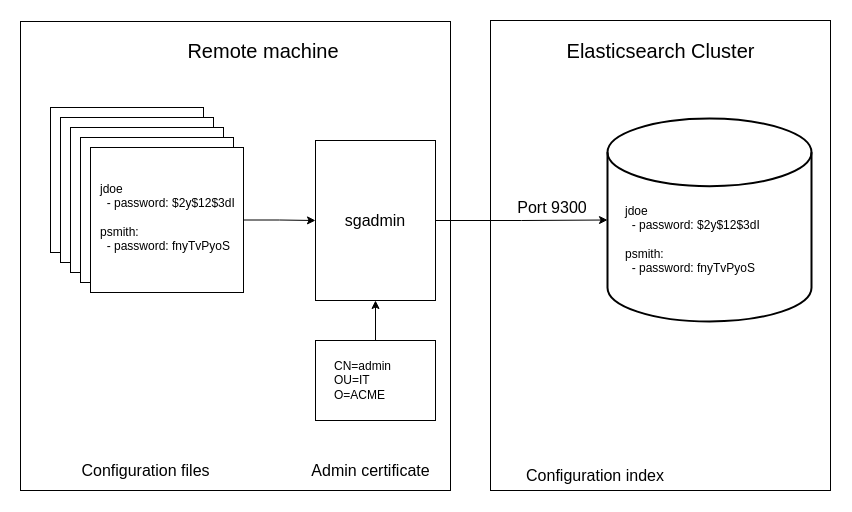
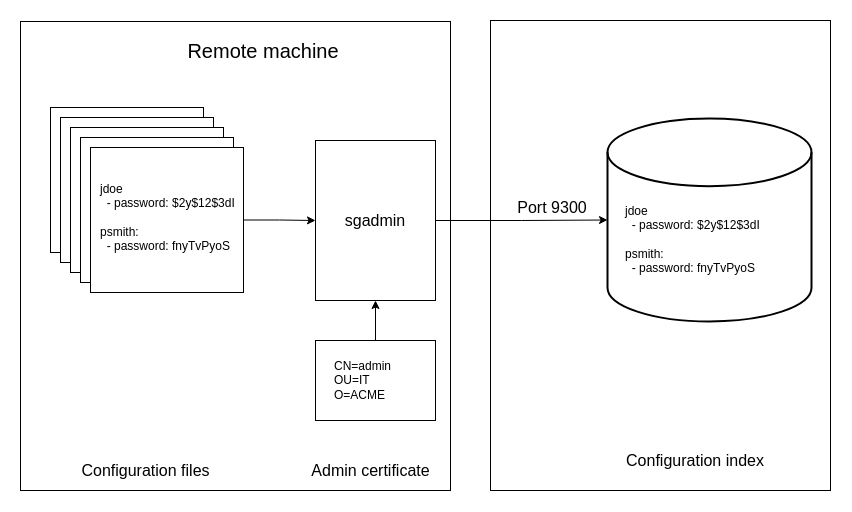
  <mxCell id="0" />
  <mxCell id="1" parent="0" />
  <mxCell id="2" value="" style="rounded=0;whiteSpace=wrap;html=1;align=left;" vertex="1" parent="1"><mxGeometry x="20" y="21" width="430" height="469" as="geometry" /></mxCell>
  <mxCell id="3" value="" style="rounded=0;whiteSpace=wrap;html=1;align=left;" vertex="1" parent="1"><mxGeometry x="490" y="20" width="340" height="470" as="geometry" /></mxCell>
  <mxCell id="4" value="&lt;font style=&quot;font-size: 16px&quot;&gt;sgadmin&lt;/font&gt;" style="whiteSpace=wrap;html=1;rounded=0;" parent="1" vertex="1"><mxGeometry x="315" y="140" width="120" height="160" as="geometry" /></mxCell>
  <mxCell id="5" value="" style="group" parent="1" vertex="1" connectable="0"><mxGeometry x="607" y="118" width="204" height="203" as="geometry" /></mxCell>
  <mxCell id="6" value="" style="strokeWidth=2;html=1;shape=mxgraph.flowchart.database;whiteSpace=wrap;align=left;" parent="5" vertex="1"><mxGeometry width="204" height="203.0" as="geometry" /></mxCell>
  <mxCell id="7" value="jdoe&lt;br&gt;&amp;nbsp; - password:&amp;nbsp;&lt;span&gt;$2y$12$3dI&lt;/span&gt;&lt;br&gt;&lt;br&gt;psmith:&lt;br&gt;&amp;nbsp; - password:&amp;nbsp;&lt;span&gt;fnyTvPyoS&lt;/span&gt;" style="text;html=1;strokeColor=none;fillColor=none;align=left;verticalAlign=middle;whiteSpace=wrap;rounded=0;" vertex="1" parent="5"><mxGeometry x="15.559" y="71.873" width="178.644" height="98.757" as="geometry" /></mxCell>
  <mxCell id="8" style="edgeStyle=orthogonalEdgeStyle;rounded=0;orthogonalLoop=1;jettySize=auto;html=1;exitX=1;exitY=0.5;exitDx=0;exitDy=0;entryX=0;entryY=0.5;entryDx=0;entryDy=0;entryPerimeter=0;" parent="1" source="4" target="6" edge="1"><mxGeometry relative="1" as="geometry" /></mxCell>
  <mxCell id="9" value="Configuration files&lt;br&gt;" style="text;html=1;strokeColor=none;fillColor=none;align=center;verticalAlign=middle;whiteSpace=wrap;rounded=0;fontSize=16;" parent="1" vertex="1"><mxGeometry x="68" y="460" width="155" height="20" as="geometry" /></mxCell>
- <mxCell id="10" value="Configuration index" style="text;html=1;strokeColor=none;fillColor=none;align=center;verticalAlign=middle;whiteSpace=wrap;rounded=0;fontSize=16;" parent="1" vertex="1"><mxGeometry x="515" y="465" width="160" height="20" as="geometry" /></mxCell>
+ <mxCell id="10" value="Configuration index" style="text;html=1;strokeColor=none;fillColor=none;align=center;verticalAlign=middle;whiteSpace=wrap;rounded=0;fontSize=16;" parent="1" vertex="1"><mxGeometry x="615" y="450" width="160" height="20" as="geometry" /></mxCell>
  <mxCell id="11" value="&lt;div style=&quot;text-align: left&quot;&gt;&lt;br&gt;&lt;/div&gt;" style="rounded=0;whiteSpace=wrap;html=1;" parent="1" vertex="1"><mxGeometry x="50" y="107" width="153" height="145" as="geometry" /></mxCell>
  <mxCell id="12" value="&lt;div style=&quot;text-align: left&quot;&gt;&lt;br&gt;&lt;/div&gt;" style="rounded=0;whiteSpace=wrap;html=1;" vertex="1" parent="1"><mxGeometry x="60" y="117" width="153" height="145" as="geometry" /></mxCell>
  <mxCell id="13" value="&lt;div style=&quot;text-align: left&quot;&gt;&lt;br&gt;&lt;/div&gt;" style="rounded=0;whiteSpace=wrap;html=1;" vertex="1" parent="1"><mxGeometry x="70" y="127" width="153" height="145" as="geometry" /></mxCell>
  <mxCell id="14" value="&lt;div style=&quot;text-align: left&quot;&gt;&lt;br&gt;&lt;/div&gt;" style="rounded=0;whiteSpace=wrap;html=1;" vertex="1" parent="1"><mxGeometry x="80" y="137" width="153" height="145" as="geometry" /></mxCell>
  <mxCell id="15" style="edgeStyle=orthogonalEdgeStyle;rounded=0;orthogonalLoop=1;jettySize=auto;html=1;exitX=1;exitY=0.5;exitDx=0;exitDy=0;entryX=0;entryY=0.5;entryDx=0;entryDy=0;" edge="1" parent="1" source="16" target="4"><mxGeometry relative="1" as="geometry" /></mxCell>
  <mxCell id="16" value="&lt;div style=&quot;text-align: left&quot;&gt;&lt;br&gt;&lt;/div&gt;" style="rounded=0;whiteSpace=wrap;html=1;" vertex="1" parent="1"><mxGeometry x="90" y="147" width="153" height="145" as="geometry" /></mxCell>
  <mxCell id="17" value="jdoe&lt;br&gt;&amp;nbsp; - password:&amp;nbsp;&lt;span&gt;$2y$12$3dI&lt;/span&gt;&lt;br&gt;&lt;br&gt;psmith:&lt;br&gt;&amp;nbsp; - password:&amp;nbsp;&lt;span&gt;fnyTvPyoS&lt;/span&gt;" style="text;html=1;strokeColor=none;fillColor=none;align=left;verticalAlign=middle;whiteSpace=wrap;rounded=0;" vertex="1" parent="1"><mxGeometry x="98" y="172" width="155" height="90" as="geometry" /></mxCell>
  <mxCell id="18" value="Remote machine" style="text;html=1;strokeColor=none;fillColor=none;align=center;verticalAlign=middle;whiteSpace=wrap;rounded=0;fontSize=20;" vertex="1" parent="1"><mxGeometry x="178" y="40" width="170" height="20" as="geometry" /></mxCell>
- <mxCell id="19" value="Elasticsearch Cluster" style="text;html=1;strokeColor=none;fillColor=none;align=center;verticalAlign=middle;whiteSpace=wrap;rounded=0;fontSize=20;" vertex="1" parent="1"><mxGeometry x="555.5" y="40" width="209" height="20" as="geometry" /></mxCell>
  <mxCell id="20" value="&lt;font style=&quot;font-size: 16px&quot;&gt;Port 9300&lt;/font&gt;" style="text;html=1;strokeColor=none;fillColor=none;align=center;verticalAlign=middle;whiteSpace=wrap;rounded=0;fontSize=20;" vertex="1" parent="1"><mxGeometry x="496.5" y="195" width="110" height="20" as="geometry" /></mxCell>
  <mxCell id="21" style="edgeStyle=orthogonalEdgeStyle;rounded=0;orthogonalLoop=1;jettySize=auto;html=1;exitX=0.5;exitY=0;exitDx=0;exitDy=0;entryX=0.5;entryY=1;entryDx=0;entryDy=0;fontSize=12;" edge="1" parent="1" source="22" target="4"><mxGeometry relative="1" as="geometry" /></mxCell>
  <mxCell id="22" value="" style="rounded=0;whiteSpace=wrap;html=1;fontSize=20;align=left;" vertex="1" parent="1"><mxGeometry x="315" y="340" width="120" height="80" as="geometry" /></mxCell>
  <mxCell id="23" value="&lt;div style=&quot;text-align: left ; font-size: 12px&quot;&gt;&lt;span style=&quot;font-size: 12px&quot;&gt;&lt;font style=&quot;font-size: 12px&quot;&gt;CN=admin&lt;/font&gt;&lt;/span&gt;&lt;/div&gt;&lt;div style=&quot;text-align: left ; font-size: 12px&quot;&gt;&lt;span style=&quot;font-size: 12px&quot;&gt;&lt;font style=&quot;font-size: 12px&quot;&gt;OU=IT&lt;/font&gt;&lt;/span&gt;&lt;/div&gt;&lt;div style=&quot;text-align: left ; font-size: 12px&quot;&gt;&lt;span style=&quot;font-size: 12px&quot;&gt;&lt;font style=&quot;font-size: 12px&quot;&gt;O=ACME&lt;/font&gt;&lt;/span&gt;&lt;/div&gt;" style="text;html=1;strokeColor=none;fillColor=none;align=center;verticalAlign=middle;whiteSpace=wrap;rounded=0;fontSize=12;" vertex="1" parent="1"><mxGeometry x="320" y="340" width="85" height="80" as="geometry" /></mxCell>
  <mxCell id="24" value="Admin certificate&lt;br&gt;" style="text;html=1;strokeColor=none;fillColor=none;align=center;verticalAlign=middle;whiteSpace=wrap;rounded=0;fontSize=16;" vertex="1" parent="1"><mxGeometry x="292.5" y="460" width="155" height="20" as="geometry" /></mxCell>
